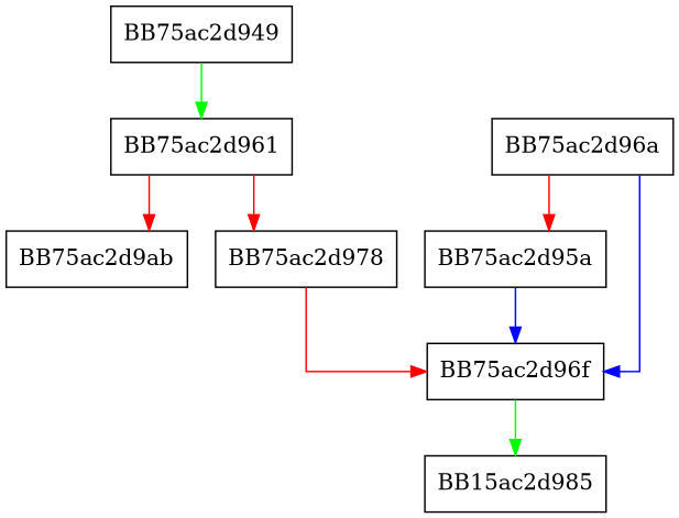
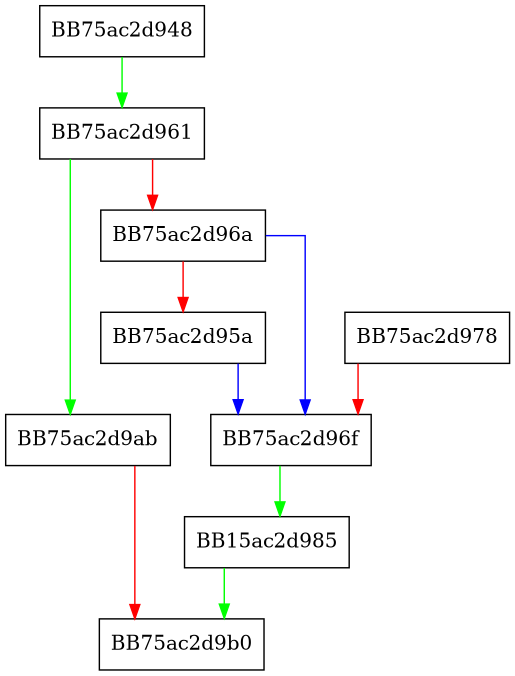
  digraph {
    splines=ortho
    node [shape=box]
    edge [color=green]
-   BB75ac2d948 [label=BB75ac2d949]
+   BB75ac2d948
    BB75ac2d961
    BB75ac2d9ab
    BB75ac2d96a
    BB75ac2d95a
    BB75ac2d96f
+   BB75ac2d9b0
    n8 [label=BB15ac2d985]
    BB75ac2d978
    BB75ac2d948 -> BB75ac2d961
-   BB75ac2d961 -> BB75ac2d9ab [color=red]
-   BB75ac2d961 -> BB75ac2d978 [color=red]
+   BB75ac2d961 -> BB75ac2d9ab
+   BB75ac2d961 -> BB75ac2d96a [color=red]
+   BB75ac2d9ab -> BB75ac2d9b0 [color=red]
    BB75ac2d96a -> BB75ac2d95a [color=red]
    BB75ac2d96a -> BB75ac2d96f [color=blue]
    BB75ac2d95a -> BB75ac2d96f [color=blue]
    BB75ac2d96f -> n8
+   n8 -> BB75ac2d9b0
    BB75ac2d978 -> BB75ac2d96f [color=red]
  }
